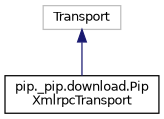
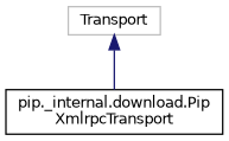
  digraph {
    rankdir=TB
    node [fillcolor=white fontname=Helvetica fontsize=10 shape=record style=filled]
    n1 [color=grey75 height=0.2 label=Transport width=0.4]
-   n2 [color=black height=0.2 label="pip._pip.download.Pip\lXmlrpcTransport" width=0.4]
+   n2 [color=black height=0.2 label="pip._internal.download.Pip\lXmlrpcTransport" width=0.4]
    n1 -> n2 [color=midnightblue dir=back fontname=Helvetica fontsize=10 labelfontname=Helvetica labelfontsize=10 style=solid]
  }
